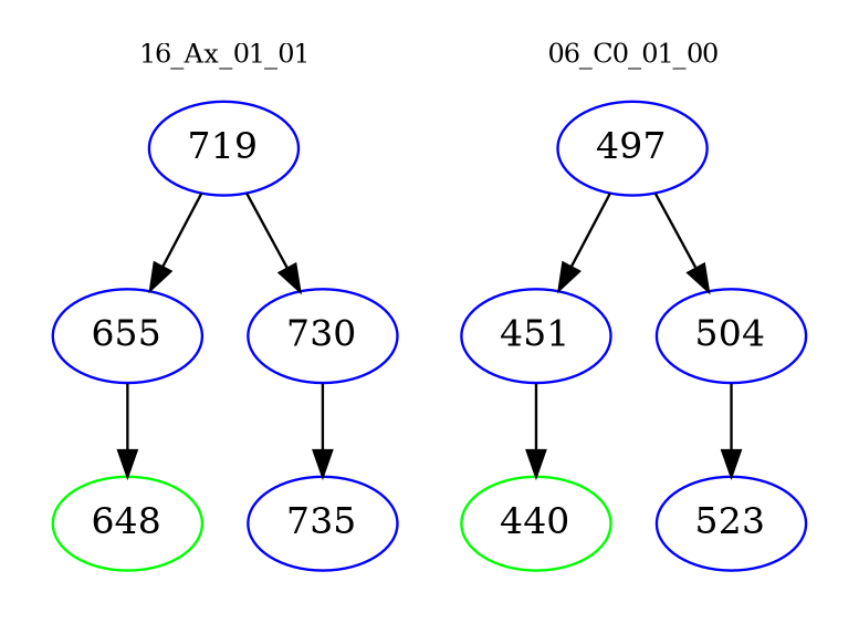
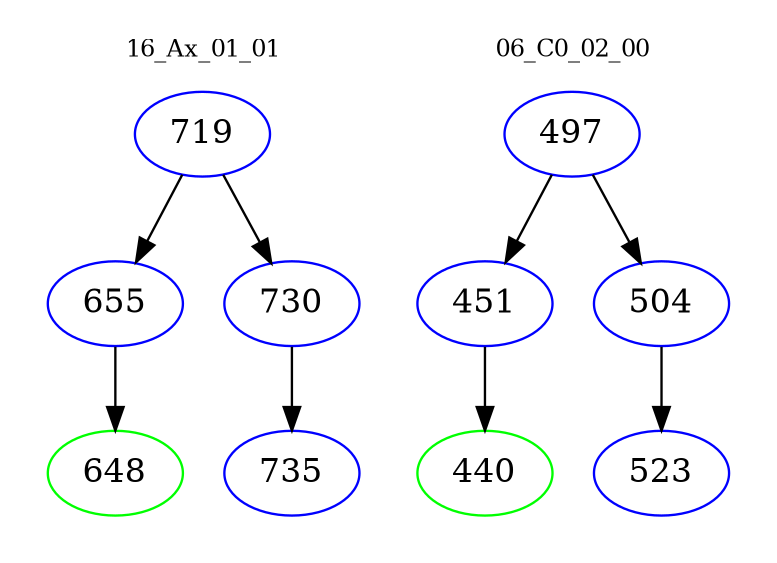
  digraph {
    node [color=blue]
    edge [color=black]
    n1 [label=719]
    n2 [label=655]
    n3 [label=730]
    n4 [color=green label=648]
    n5 [label=735]
    n6 [label=497]
    n7 [label=451]
    n8 [label=504]
    n9 [color=green label=440]
    n10 [label=523]
    subgraph cluster_1 {
      color=white
      fontsize=10
      label="16_Ax_01_01"
      n1
      n2
      n3
      n4
      n5
    }
    subgraph cluster_2 {
      color=white
      fontsize=10
-     label="06_C0_01_00"
+     label="06_C0_02_00"
      n6
      n7
      n8
      n9
      n10
    }
    n1 -> n2
    n1 -> n3
    n2 -> n4
    n3 -> n5
    n6 -> n7
    n6 -> n8
    n7 -> n9
    n8 -> n10
  }
